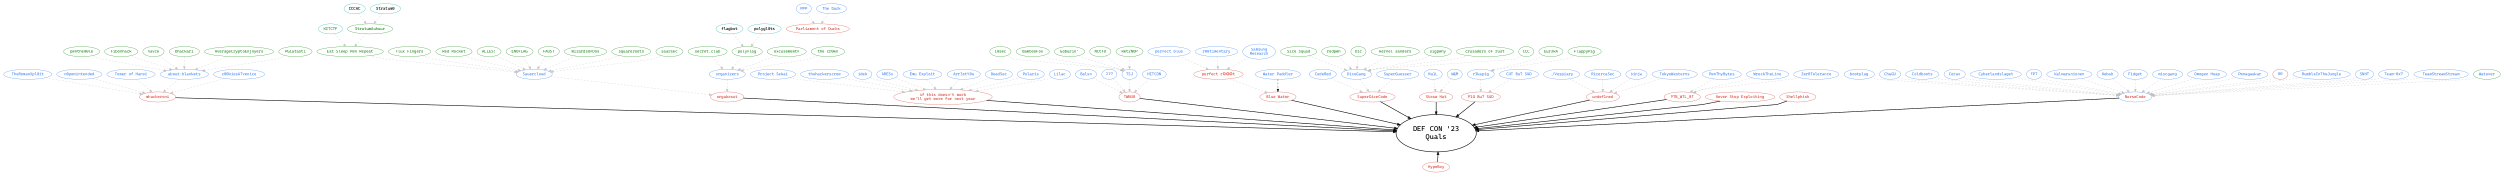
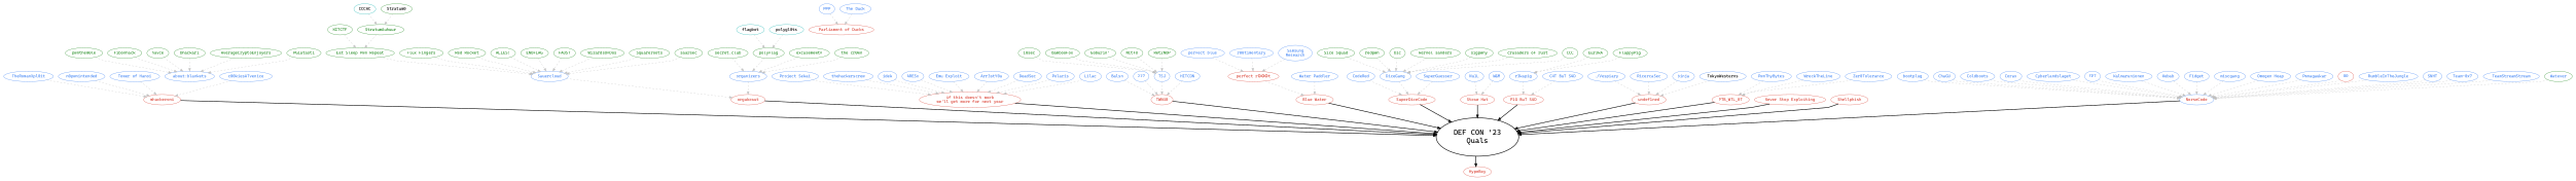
  digraph {
    splines=polyline
    node [color="#4285f4" fontcolor="#4285f4" fontname="Cascadia Code"]
    edge [style=dashed color=grey weight=1]
    NorseCode [fontcolor="#db4437"]
    mhackeroni [color="#db4437" fontcolor="#db4437"]
    orgakraut [color="#db4437" fontcolor="#db4437"]
    n4 [color="#db4437" fontcolor="#db4437" label="if this doesn't work\nwe'll get more for next year"]
    TWN48 [color="#db4437" fontcolor="#db4437"]
    "Blue Water" [color="#db4437" fontcolor="#db4437"]
    SuperDiceCode [color="#db4437" fontcolor="#db4437"]
    "Straw Hat" [color="#db4437" fontcolor="#db4437"]
    "P1G BuT S4D" [color="#db4437" fontcolor="#db4437"]
    undef1ned [color="#db4437" fontcolor="#db4437"]
    HypeBoy [color="#db4437" fontcolor="#db4437"]
    PTB_WTL_0T [color="#db4437" fontcolor="#db4437"]
    "Parliament of Ducks" [color="#db4437" fontcolor="#db4437"]
    "Never Stop Exploiting" [color="#db4437" fontcolor="#db4437"]
    Shellphish [color="#db4437" fontcolor="#db4437"]
    "perfect r✪✪✪t" [color="#db4437" fontcolor="#db4437"]
    bootplug
    ChaGU
    Coldboots
    Corax
    Cyberlandslaget
    EPT
    Kalmarunionen
    Kebab
    Fidget
    miscgang
    "Omogen Heap"
    Pwnagaukar
    RR [color="#db4437"]
    RumbleInTheJungle
    SNHT
    "Team-0x7"
    TeamStreamStream
    Watever [color="#228B22"]
    "Project Sekai"
    thehackerscrew
    idek
    ARESx
    "Emu Exploit"
    Arr3stY0u
    DeadSec
    Polaris
    Lilac
    TheRomanXpl0it
    n0pwnintended
    "Tower of Hanoi"
    "about:blankets"
    c00kiesATvenice
    "Water Paddler"
    "perfect blue"
    r00timentary
    n52 [label="Samsung\nResearch"]
    Balsn
    217
    TSJ
    HITCON
    PwnThyBytes
    WreckTheLine
    Zer0Tolerance
    "./Vespiary"
    RicercaSec
    binja
-   TokyoWesterns
+   TokyoWesterns [fontcolor="#000000"]
    Nu1L
    "W&M"
    CodeRed
    DiceGang
    SuperGuesser
    r3kapig
    "C4T BuT S4D"
    Sauercloud
    organizers
    PPP
    "The Duck"
-   KITCTF [color="#12b2af" fontcolor="#228B22"]
+   KITCTF [color="#228B22" fontcolor="#228B22"]
    "Eat Sleep Pwn Repeat" [color="#228B22" fontcolor="#228B22"]
    "Flux Fingers" [color="#228B22" fontcolor="#228B22"]
    "Red Rocket" [color="#228B22" fontcolor="#228B22"]
    "ALLES!" [color="#228B22" fontcolor="#228B22"]
    ENOFLAG [color="#228B22" fontcolor="#228B22"]
    FAUST [color="#228B22" fontcolor="#228B22"]
    WizardsOfDos [color="#228B22" fontcolor="#228B22"]
    Squareroots [color="#228B22" fontcolor="#228B22"]
    saarsec [color="#228B22" fontcolor="#228B22"]
    "secret.club" [color="#228B22" fontcolor="#228B22"]
    polyflag [color="#228B22" fontcolor="#228B22"]
    excusemewtf [color="#228B22" fontcolor="#228B22"]
    "the cr0wn" [color="#228B22" fontcolor="#228B22"]
    "10sec" [color="#228B22" fontcolor="#228B22"]
    BambooFox [color="#228B22" fontcolor="#228B22"]
    "Goburin'" [color="#228B22" fontcolor="#228B22"]
    NCtfU [color="#228B22" fontcolor="#228B22"]
    Ret2NOP [color="#228B22" fontcolor="#228B22"]
    StratumAuhuur [color="#228B22" fontcolor="#228B22"]
    "Sice Squad" [color="#228B22" fontcolor="#228B22"]
    redpwn [color="#228B22" fontcolor="#228B22"]
    b1c [color="#228B22" fontcolor="#228B22"]
    "kernel sanders" [color="#228B22" fontcolor="#228B22"]
    sigpwny [color="#228B22" fontcolor="#228B22"]
    "crusaders of rust" [color="#228B22" fontcolor="#228B22"]
    CCC [color="#228B22" fontcolor="#228B22"]
    Eur3kA [color="#228B22" fontcolor="#228B22"]
    FlappyPig [color="#228B22" fontcolor="#228B22"]
    pwnthem0le [color="#228B22" fontcolor="#228B22"]
    fibonhack [color="#228B22" fontcolor="#228B22"]
    havce [color="#228B22" fontcolor="#228B22"]
    bhackari [color="#228B22" fontcolor="#228B22"]
    AverageCryptoEnjoyers [color="#228B22" fontcolor="#228B22"]
    PGiatasti [color="#228B22" fontcolor="#228B22"]
    CCCAC [color="#12b2af" fontcolor="#000000"]
-   Stratum0 [color="#12b2af" fontcolor="#000000"]
+   Stratum0 [color="#228B22" fontcolor="#000000"]
    flagbot [color="#12b2af" fontcolor="#000000"]
    polygl0ts [color="#12b2af" fontcolor="#000000"]
    n114 [fontsize="26pt" label="DEF CON '23\nQuals" margin=0.25 style=bold color="" fontcolor=""]
    subgraph sub_1 {
      NorseCode
      mhackeroni
      orgakraut
      n4
      TWN48
      "Blue Water"
      SuperDiceCode
      "Straw Hat"
      "P1G BuT S4D"
      undef1ned
      HypeBoy
      PTB_WTL_0T
      "Parliament of Ducks"
      "Never Stop Exploiting"
      Shellphish
      "perfect r✪✪✪t"
    }
    subgraph sub_2 {
      bootplug
      ChaGU
      Coldboots
      Corax
      Cyberlandslaget
      EPT
      Kalmarunionen
      Kebab
      Fidget
      miscgang
      "Omogen Heap"
      Pwnagaukar
      RR
      RumbleInTheJungle
      SNHT
      "Team-0x7"
      TeamStreamStream
      Watever
      "Project Sekai"
      thehackerscrew
      idek
      ARESx
      "Emu Exploit"
      Arr3stY0u
      DeadSec
      Polaris
      Lilac
      TheRomanXpl0it
      n0pwnintended
      "Tower of Hanoi"
      "about:blankets"
      c00kiesATvenice
      "Water Paddler"
      "perfect blue"
      r00timentary
      n52
      Balsn
      217
      TSJ
      HITCON
      PwnThyBytes
      WreckTheLine
      Zer0Tolerance
      "./Vespiary"
      RicercaSec
      binja
      TokyoWesterns
      Nu1L
      "W&M"
      CodeRed
      DiceGang
      SuperGuesser
      r3kapig
      "C4T BuT S4D"
      Sauercloud
      organizers
      PPP
      "The Duck"
    }
    subgraph sub_3 {
      KITCTF
      "Eat Sleep Pwn Repeat"
      "Flux Fingers"
      "Red Rocket"
      "ALLES!"
      ENOFLAG
      FAUST
      WizardsOfDos
      Squareroots
      saarsec
      "secret.club"
      polyflag
      excusemewtf
      "the cr0wn"
      "10sec"
      BambooFox
      "Goburin'"
      NCtfU
      Ret2NOP
      StratumAuhuur
      "Sice Squad"
      redpwn
      b1c
      "kernel sanders"
      sigpwny
      "crusaders of rust"
      CCC
      Eur3kA
      FlappyPig
      pwnthem0le
      fibonhack
      havce
      bhackari
      AverageCryptoEnjoyers
      PGiatasti
    }
    subgraph sub_4 {
      CCCAC
      Stratum0
      flagbot
      polygl0ts
    }
    subgraph sub_5 {
      NorseCode
      mhackeroni
      orgakraut
      n4
      TWN48
      "Blue Water"
      SuperDiceCode
      "Straw Hat"
      "P1G BuT S4D"
      undef1ned
      HypeBoy
      PTB_WTL_0T
      "Parliament of Ducks"
      "Never Stop Exploiting"
      Shellphish
      n114
    }
    subgraph sub_6 {
      NorseCode
      mhackeroni
      orgakraut
      n4
      TWN48
      "Blue Water"
      SuperDiceCode
      "Straw Hat"
      "P1G BuT S4D"
      undef1ned
      PTB_WTL_0T
      "Parliament of Ducks"
      "perfect r✪✪✪t"
      bootplug
      ChaGU
      Coldboots
      Corax
      Cyberlandslaget
      EPT
      Kalmarunionen
      Kebab
      Fidget
      miscgang
      "Omogen Heap"
      Pwnagaukar
      RR
      RumbleInTheJungle
      SNHT
      "Team-0x7"
      TeamStreamStream
      Watever
      "Project Sekai"
      thehackerscrew
      idek
      ARESx
      "Emu Exploit"
      Arr3stY0u
      DeadSec
      Polaris
      Lilac
      TheRomanXpl0it
      n0pwnintended
      "Tower of Hanoi"
      "about:blankets"
      c00kiesATvenice
      "Water Paddler"
      "perfect blue"
      r00timentary
      n52
      Balsn
      217
      TSJ
      HITCON
      PwnThyBytes
      WreckTheLine
      Zer0Tolerance
      "./Vespiary"
      RicercaSec
      binja
      TokyoWesterns
      Nu1L
      "W&M"
      CodeRed
      DiceGang
      SuperGuesser
      r3kapig
      "C4T BuT S4D"
      Sauercloud
      organizers
      PPP
      "The Duck"
    }
    subgraph sub_7 {
      "about:blankets"
      TSJ
      r3kapig
      Sauercloud
      organizers
      KITCTF
      "Eat Sleep Pwn Repeat"
      "Flux Fingers"
      "Red Rocket"
      "ALLES!"
      ENOFLAG
      FAUST
      WizardsOfDos
      Squareroots
      saarsec
      "secret.club"
      polyflag
      excusemewtf
      "the cr0wn"
      "10sec"
      BambooFox
      "Goburin'"
      NCtfU
      Ret2NOP
      StratumAuhuur
      Eur3kA
      FlappyPig
      pwnthem0le
      fibonhack
      havce
      bhackari
      AverageCryptoEnjoyers
      PGiatasti
    }
    subgraph sub_8 {
      DiceGang
      polyflag
      StratumAuhuur
      "Sice Squad"
      redpwn
      b1c
      "kernel sanders"
      sigpwny
      "crusaders of rust"
      CCC
      CCCAC
      Stratum0
      flagbot
      polygl0ts
    }
    NorseCode -> n114 [style=bold color="" weight=""]
    mhackeroni -> n114 [style=bold color="" weight=""]
    orgakraut -> n114 [style=bold color="" weight=""]
    n4 -> n114 [style=bold color="" weight=""]
    TWN48 -> n114 [style=bold color="" weight=""]
    "Blue Water" -> n114 [style=bold color="" weight=""]
    SuperDiceCode -> n114 [style=bold color="" weight=""]
    "Straw Hat" -> n114 [style=bold color="" weight=""]
    "P1G BuT S4D" -> n114 [style=bold color="" weight=""]
    undef1ned -> n114 [style=bold color="" weight=""]
-   HypeBoy -> n114 [style=bold color="" weight=""]
+   n114 -> HypeBoy [style=bold color="" weight=""]
    PTB_WTL_0T -> n114 [style=bold color="" weight=""]
    "Never Stop Exploiting" -> n114 [style=bold color="" weight=""]
    Shellphish -> n114 [style=bold color="" weight=""]
    "perfect r✪✪✪t" -> "Blue Water"
    bootplug -> NorseCode
    ChaGU -> NorseCode
    Coldboots -> NorseCode
    Corax -> NorseCode
    Cyberlandslaget -> NorseCode
    EPT -> NorseCode
    Kalmarunionen -> NorseCode
    Kebab -> NorseCode
    Fidget -> NorseCode
    miscgang -> NorseCode
    "Omogen Heap" -> NorseCode
    Pwnagaukar -> NorseCode
    RR -> NorseCode
    RumbleInTheJungle -> NorseCode
    SNHT -> NorseCode
    "Team-0x7" -> NorseCode
    TeamStreamStream -> NorseCode
    Watever -> NorseCode
    "Project Sekai" -> n4
    thehackerscrew -> n4
    idek -> n4
    ARESx -> n4
    "Emu Exploit" -> n4
    Arr3stY0u -> n4
    DeadSec -> n4
    Polaris -> n4
    Lilac -> n4
    TheRomanXpl0it -> mhackeroni
    n0pwnintended -> mhackeroni
    "Tower of Hanoi" -> mhackeroni
-   "about:blankets" -> mhackeroni
    c00kiesATvenice -> mhackeroni
-   "Water Paddler" -> "Blue Water" [color=black]
+   "Water Paddler" -> "Blue Water"
    "perfect blue" -> "perfect r✪✪✪t"
    r00timentary -> "perfect r✪✪✪t"
    n52 -> "perfect r✪✪✪t"
    Balsn -> TWN48
    217 -> TWN48
    TSJ -> TWN48
    HITCON -> TWN48
    PwnThyBytes -> PTB_WTL_0T
    WreckTheLine -> PTB_WTL_0T
    Zer0Tolerance -> PTB_WTL_0T
    "./Vespiary" -> undef1ned
    RicercaSec -> undef1ned
    binja -> undef1ned
    TokyoWesterns -> undef1ned
    Nu1L -> "Straw Hat"
    "W&M" -> "Straw Hat"
    CodeRed -> SuperDiceCode
    DiceGang -> SuperDiceCode
    SuperGuesser -> SuperDiceCode
    r3kapig -> "P1G BuT S4D"
    "C4T BuT S4D" -> "P1G BuT S4D"
    Sauercloud -> orgakraut
    organizers -> orgakraut
    PPP -> "Parliament of Ducks"
    "The Duck" -> "Parliament of Ducks"
    KITCTF -> "Eat Sleep Pwn Repeat"
    "Eat Sleep Pwn Repeat" -> Sauercloud
    "Flux Fingers" -> Sauercloud
    "Red Rocket" -> Sauercloud
    "ALLES!" -> Sauercloud
    ENOFLAG -> Sauercloud
    FAUST -> Sauercloud
    WizardsOfDos -> Sauercloud
    Squareroots -> Sauercloud
    saarsec -> Sauercloud
    "secret.club" -> organizers
    polyflag -> organizers
    excusemewtf -> organizers
    "the cr0wn" -> organizers
    "10sec" -> TSJ
    BambooFox -> TSJ
    "Goburin'" -> TSJ
    NCtfU -> TSJ
    Ret2NOP -> TSJ
    StratumAuhuur -> "Eat Sleep Pwn Repeat"
    "Sice Squad" -> DiceGang
    redpwn -> DiceGang
    b1c -> DiceGang
    "kernel sanders" -> DiceGang
    sigpwny -> DiceGang
    "crusaders of rust" -> DiceGang
    CCC -> DiceGang
    Eur3kA -> r3kapig
    FlappyPig -> r3kapig
    pwnthem0le -> "about:blankets"
    fibonhack -> "about:blankets"
    havce -> "about:blankets"
    bhackari -> "about:blankets"
    AverageCryptoEnjoyers -> "about:blankets"
    PGiatasti -> "about:blankets"
    CCCAC -> StratumAuhuur
    Stratum0 -> StratumAuhuur
    flagbot -> polyflag
    polygl0ts -> polyflag
  }
